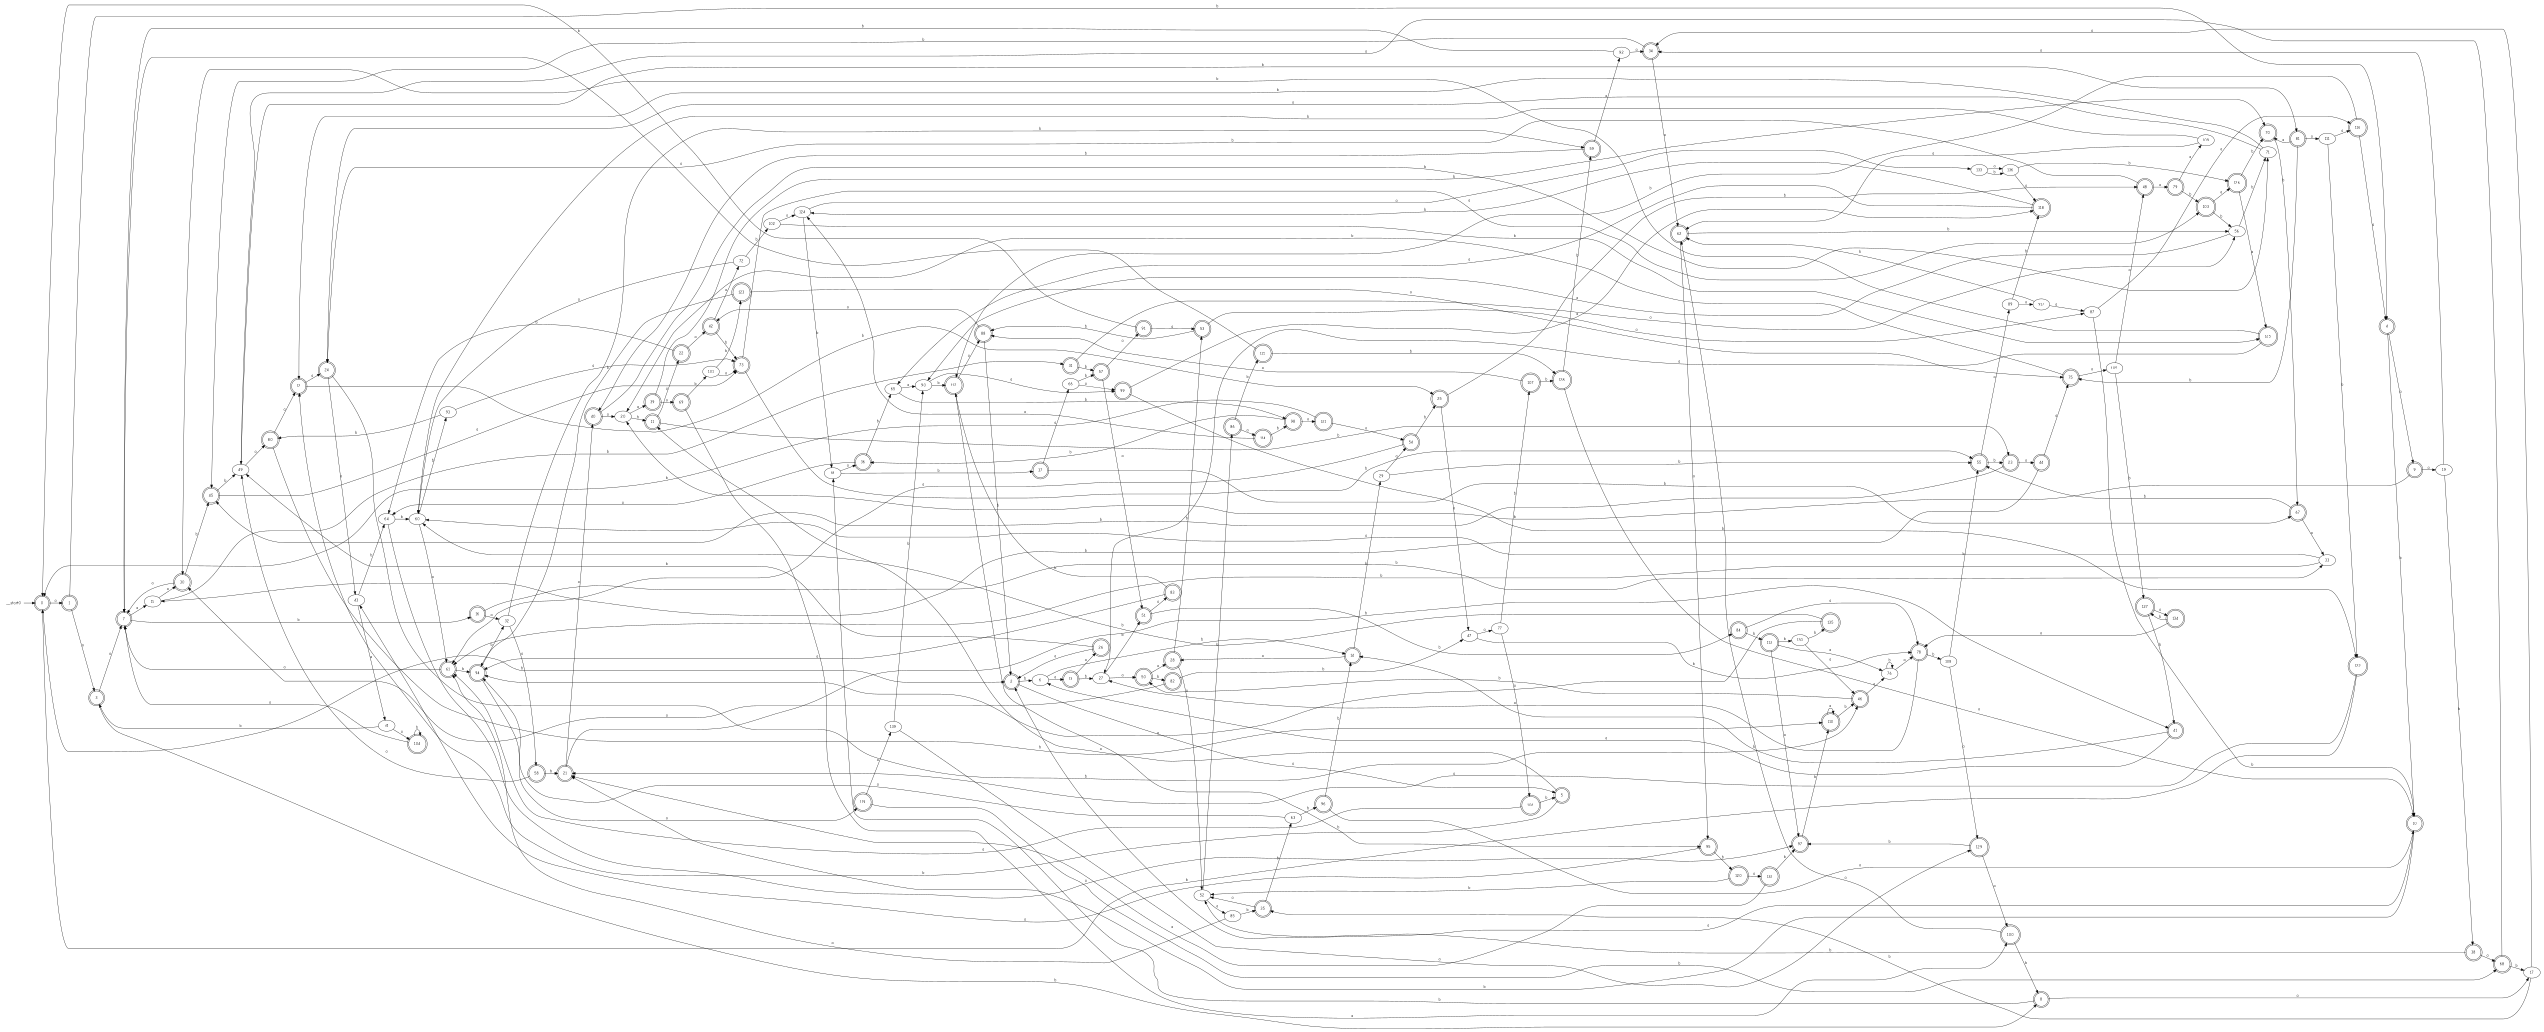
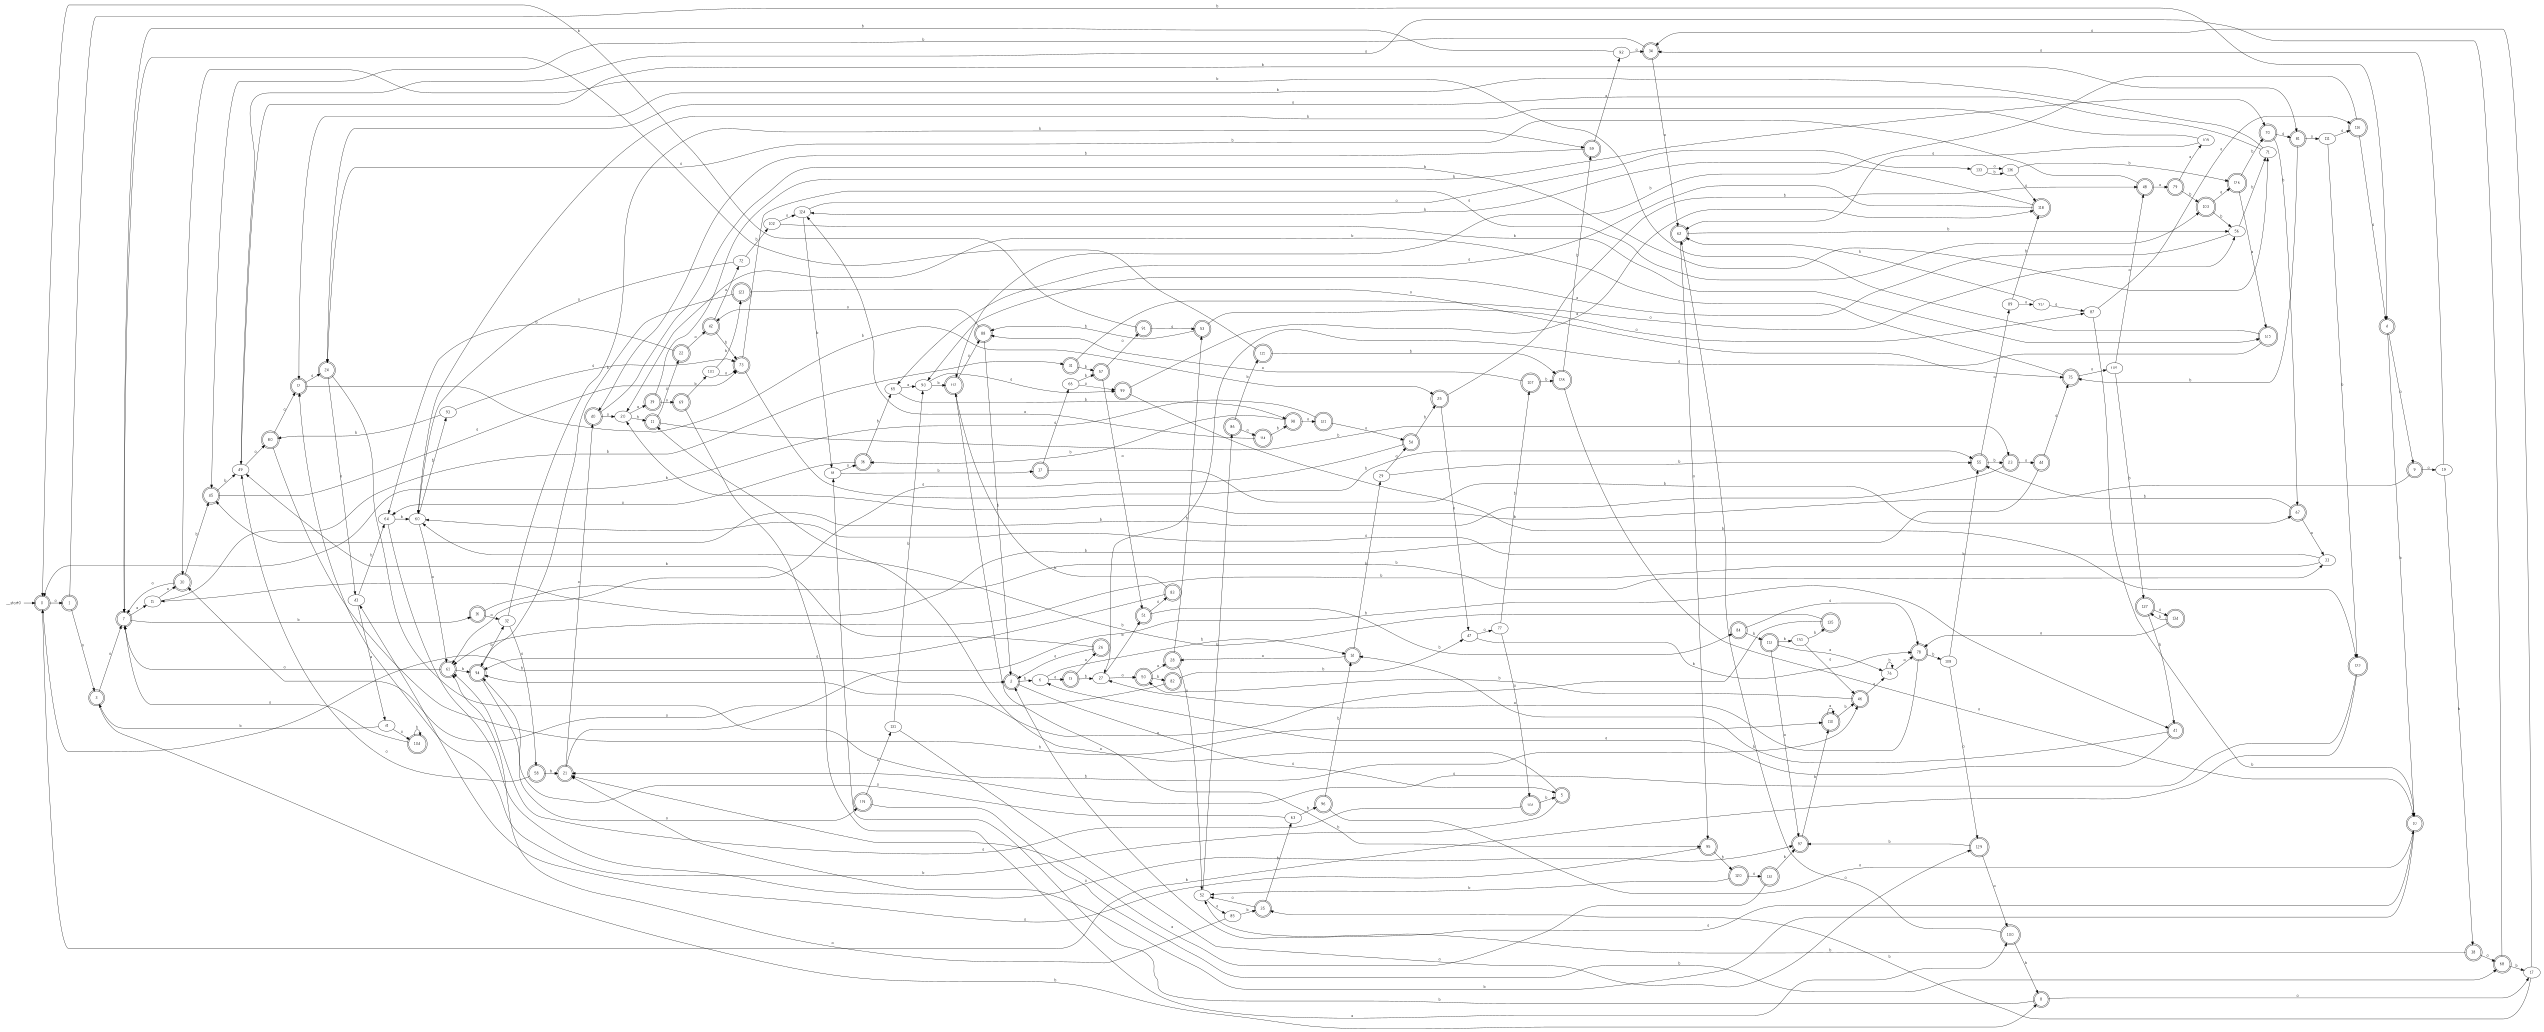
  digraph {
    fontname="Comic Neue"
    rankdir=LR
    node [fontname="Comic Neue" shape=doublecircle]
    edge [fontname="Comic Neue"]
    __start0 [shape=none]
    0
    1
    2
    3
    4
    5
    6 [shape=""]
    7
    8
    9
    10
    11
    12
    13
    14
    15 [shape=""]
    16
    17 [shape=""]
    18 [shape=""]
    19 [shape=""]
    20 [shape=""]
    21
    22
    23
    24
    25
    26
    27 [shape=""]
    28
    29 [shape=""]
    30
    31
    32 [shape=""]
    33 [shape=""]
    34
    35
    36
    37
    38
    39
    40
    41
    42
    64 [shape=""]
    44
    45
    43 [shape=""]
    46
    47 [shape=""]
    48
    49 [shape=""]
    50
    51
    52 [shape=""]
    53
    54
    55
    56 [shape=""]
    57
    58
    59
    60 [shape=""]
    61
    62
    63 [shape=""]
    65 [shape=""]
    66 [shape=""]
    67
    68
    69
    70
    71 [shape=""]
    72 [shape=""]
    73
    74 [shape=""]
    75
    76 [shape=""]
    77 [shape=""]
    78
    79
    80
    81
    82
    83
    84
    85 [shape=""]
    86
    87 [shape=""]
    88
    89 [shape=""]
    90 [shape=""]
    91
    92 [shape=""]
    93 [shape=""]
    94
    95
    96
    97
    98
    99
    100
    101 [shape=""]
    102 [shape=""]
    103
    104
    105 [shape=""]
    106
    107
    108 [shape=""]
    109 [shape=""]
    110
    111 [shape=""]
    112
    113
    114
    115
    116
    n119 [label=917 shape=""]
    118
    119
    120
    121
    122
    123
    124 [shape=""]
    125
    126
    127
    128
    129
    130 [shape=""]
-   131 [label=139 shape=""]
+   131 [shape=""]
    132
    133 [shape=""]
    134
    135
    136 [shape=""]
    __start0 -> 0
    0 -> 1 [label=a]
    0 -> 2 [label=b]
    1 -> 3 [label=a]
    1 -> 4 [label=b]
    2 -> 5 [label=a]
    2 -> 6 [label=b]
    3 -> 7 [label=a]
    3 -> 8 [label=b]
    4 -> 9 [label=a]
    4 -> 10 [label=b]
    5 -> 11 [label=a]
    5 -> 12 [label=b]
    6 -> 13 [label=a]
    6 -> 14 [label=b]
    7 -> 15 [label=a]
    7 -> 16 [label=b]
    8 -> 17 [label=a]
    8 -> 18 [label=b]
    9 -> 19 [label=a]
    9 -> 20 [label=b]
    10 -> 2 [label=a]
    10 -> 21 [label=b]
    11 -> 22 [label=a]
    11 -> 23 [label=b]
    12 -> 24 [label=a]
    12 -> 25 [label=b]
    13 -> 26 [label=a]
    13 -> 27 [label=b]
    14 -> 28 [label=a]
    14 -> 29 [label=b]
    15 -> 30 [label=a]
    15 -> 31 [label=b]
    16 -> 32 [label=a]
    16 -> 33 [label=b]
    17 -> 34 [label=a]
    17 -> 35 [label=b]
    18 -> 36 [label=a]
    18 -> 37 [label=b]
    19 -> 34 [label=a]
    19 -> 38 [label=b]
    20 -> 11 [label=b]
    20 -> 39 [label=a]
    21 -> 40 [label=a]
    21 -> 41 [label=b]
    22 -> 42 [label=a]
    22 -> 64 [label=b]
    23 -> 44 [label=a]
    23 -> 45 [label=b]
    24 -> 43 [label=a]
    24 -> 46 [label=b]
    25 -> 47 [label=a]
    25 -> 48 [label=b]
    26 -> 2 [label=a]
    26 -> 49 [label=b]
    27 -> 50 [label=a]
    27 -> 51 [label=b]
    28 -> 52 [label=a]
    28 -> 53 [label=b]
    29 -> 54 [label=a]
    29 -> 55 [label=b]
    30 -> 7 [label=a]
    30 -> 45 [label=b]
    31 -> 56 [label=a]
    31 -> 57 [label=b]
    32 -> 58 [label=a]
    32 -> 59 [label=b]
    33 -> 60 [label=a]
    33 -> 61 [label=b]
    34 -> 45 [label=b]
    34 -> 62 [label=a]
    35 -> 52 [label=a]
    35 -> 63 [label=b]
    36 -> 64 [label=a]
    36 -> 65 [label=b]
    37 -> 66 [label=a]
    37 -> 67 [label=b]
    38 -> 52 [label=b]
    38 -> 68 [label=a]
    39 -> 69 [label=a]
    39 -> 70 [label=b]
    40 -> 20 [label=a]
    40 -> 71 [label=b]
    41 -> 6 [label=a]
    41 -> 14 [label=b]
    42 -> 72 [label=a]
    42 -> 73 [label=b]
    64 -> 60 [label=b]
    64 -> 97 [label=a]
    44 -> 15 [label=b]
    44 -> 75 [label=a]
    45 -> 49 [label=b]
    45 -> 73 [label=a]
    43 -> 64 [label=b]
    43 -> 74 [label=a]
    46 -> 50 [label=b]
    46 -> 76 [label=a]
    47 -> 77 [label=a]
    47 -> 78 [label=b]
    48 -> 24 [label=b]
    48 -> 79 [label=a]
    49 -> 80 [label=a]
    49 -> 81 [label=b]
    50 -> 28 [label=a]
    50 -> 82 [label=b]
    51 -> 83 [label=a]
    51 -> 84 [label=b]
    52 -> 85 [label=a]
    52 -> 86 [label=b]
    53 -> 87 [label=a]
    53 -> 88 [label=b]
    54 -> 25 [label=b]
    54 -> 61 [label=a]
    55 -> 23 [label=b]
    55 -> 89 [label=a]
    56 -> 71 [label=b]
    56 -> 90 [label=a]
    57 -> 51 [label=a]
    57 -> 91 [label=a]
    58 -> 21 [label=b]
    58 -> 49 [label=a]
    59 -> 40 [label=b]
    59 -> 92 [label=a]
    60 -> 61 [label=a]
    60 -> 93 [label=b]
    61 -> 7 [label=a]
    61 -> 94 [label=b]
    62 -> 56 [label=b]
    62 -> 95 [label=a]
    63 -> 94 [label=a]
    63 -> 96 [label=b]
    65 -> 90 [label=a]
    65 -> 98 [label=b]
    66 -> 57 [label=b]
    66 -> 99 [label=a]
    67 -> 33 [label=a]
    67 -> 55 [label=b]
    68 -> 17 [label=b]
    68 -> 49 [label=a]
    69 -> 100 [label=a]
    69 -> 101 [label=b]
    70 -> 67 [label=b]
-   81 -> 70 [label=a]
+   70 -> 81 [label=a]
    71 -> 12 [label=b]
    71 -> 24 [label=a]
    72 -> 60 [label=a]
    72 -> 102 [label=b]
    73 -> 55 [label=b]
    73 -> 103 [label=a]
    74 -> 3 [label=b]
    74 -> 104 [label=a]
    75 -> 20 [label=b]
    75 -> 105 [label=a]
    76 -> 76 [label=b]
    76 -> 78 [label=a]
    77 -> 106 [label=a]
    77 -> 107 [label=b]
    78 -> 27 [label=a]
    78 -> 108 [label=b]
    79 -> 103 [label=b]
    79 -> 109 [label=a]
    80 -> 12 [label=a]
    80 -> 110 [label=b]
    81 -> 75 [label=b]
    81 -> 111 [label=a]
    82 -> 30 [label=a]
    82 -> 47 [label=b]
    83 -> 94 [label=a]
    83 -> 112 [label=b]
    84 -> 78 [label=a]
    84 -> 113 [label=b]
    85 -> 35 [label=b]
    85 -> 61 [label=a]
    86 -> 114 [label=a]
    86 -> 115 [label=b]
    87 -> 10 [label=b]
    87 -> 116 [label=a]
    88 -> 2 [label=b]
    88 -> 42 [label=a]
    89 -> n119 [label=a]
    89 -> 118 [label=b]
    90 -> 99 [label=a]
    90 -> 112 [label=b]
    91 -> 0 [label=b]
    91 -> 53 [label=a]
    92 -> 7 [label=b]
    92 -> 34 [label=a]
    93 -> 73 [label=a]
    93 -> 80 [label=b]
    94 -> 32 [label=b]
    94 -> 119 [label=a]
    95 -> 43 [label=a]
    95 -> 120 [label=b]
    96 -> 10 [label=a]
    96 -> 14 [label=b]
    97 -> 110 [label=b]
    98 -> 36 [label=b]
    98 -> 121 [label=a]
    99 -> 118 [label=a]
    99 -> 122 [label=b]
    100 -> 8 [label=b]
    100 -> 62 [label=a]
    101 -> 73 [label=a]
    101 -> 123 [label=b]
    102 -> 124 [label=a]
    102 -> 125 [label=b]
    103 -> 56 [label=b]
    103 -> 126 [label=a]
    104 -> 7 [label=a]
    104 -> 104 [label=b]
    105 -> 48 [label=a]
    105 -> 127 [label=b]
    106 -> 5 [label=b]
    106 -> 61 [label=a]
    107 -> 88 [label=a]
    107 -> 128 [label=b]
    108 -> 55 [label=b]
    108 -> 129 [label=a]
    109 -> 60 [label=b]
    109 -> 62 [label=a]
    110 -> 46 [label=b]
    110 -> 110 [label=a]
    111 -> 116 [label=a]
    111 -> 122 [label=b]
    112 -> 88 [label=a]
    112 -> 95 [label=b]
    113 -> 76 [label=a]
    113 -> 97 [label=a]
    113 -> 130 [label=b]
    114 -> 98 [label=b]
    114 -> 124 [label=a]
    115 -> 7 [label=a]
    115 -> 128 [label=b]
    116 -> 4 [label=a]
    116 -> 112 [label=b]
    n119 -> 62 [label=b]
    n119 -> 87 [label=a]
    118 -> 65 [label=a]
    118 -> 124 [label=b]
    119 -> 68 [label=b]
    119 -> 131 [label=a]
    120 -> 52 [label=b]
    120 -> 132 [label=a]
    121 -> 0 [label=b]
    121 -> 54 [label=a]
    122 -> 0 [label=b]
    122 -> 21 [label=a]
    123 -> 75 [label=a]
    123 -> 94 [label=b]
    124 -> 18 [label=b]
    124 -> 133 [label=a]
    125 -> 27 [label=a]
    125 -> 30 [label=b]
    126 -> 70 [label=b]
    126 -> 125 [label=a]
    127 -> 41 [label=b]
    127 -> 134 [label=a]
    128 -> 10 [label=a]
    128 -> 59 [label=b]
    129 -> 97 [label=b]
    129 -> 100 [label=a]
    130 -> 46 [label=a]
    130 -> 135 [label=b]
    131 -> 90 [label=b]
    131 -> 129 [label=a]
    132 -> 21 [label=a]
    132 -> 97 [label=b]
    133 -> 136 [label=a]
    133 -> 136 [label=b]
    134 -> 78 [label=a]
    134 -> 127 [label=b]
    135 -> 60 [label=b]
    135 -> 94 [label=a]
    136 -> 118 [label=a]
    136 -> 126 [label=b]
  }
